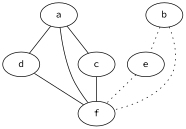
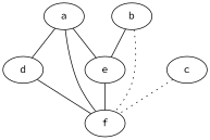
  graph {
    fontname="Source Code Pro"
    node [fontname="Source Code Pro"]
    edge [fontname="Source Code Pro"]
    a
    d
    e
    f
    b
    c
    a -- d
-   a -- c
+   a -- e
    a -- f
    d -- f
-   e -- f [style=dotted]
-   b -- e [style=dotted]
+   e -- f [style=solid]
+   b -- e
    b -- f [style=dotted]
-   c -- f [style=solid]
+   c -- f [style=dotted]
  }
